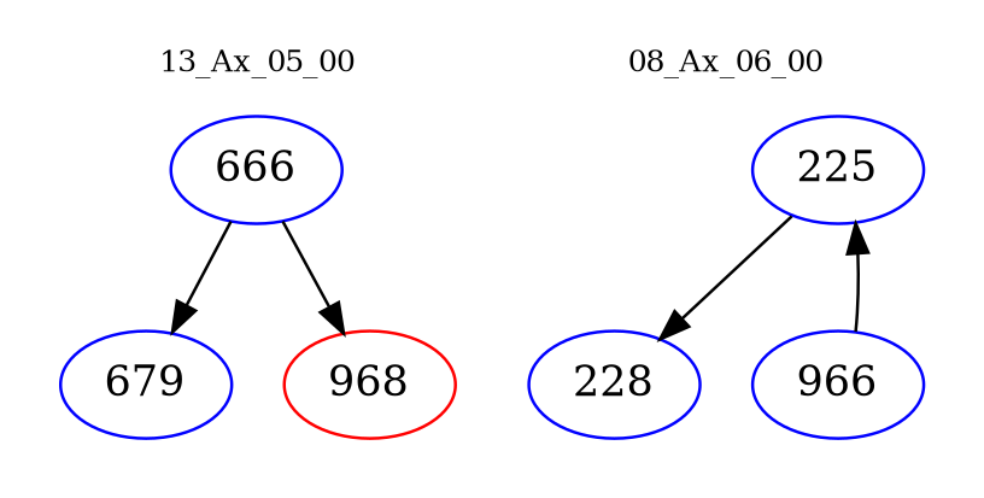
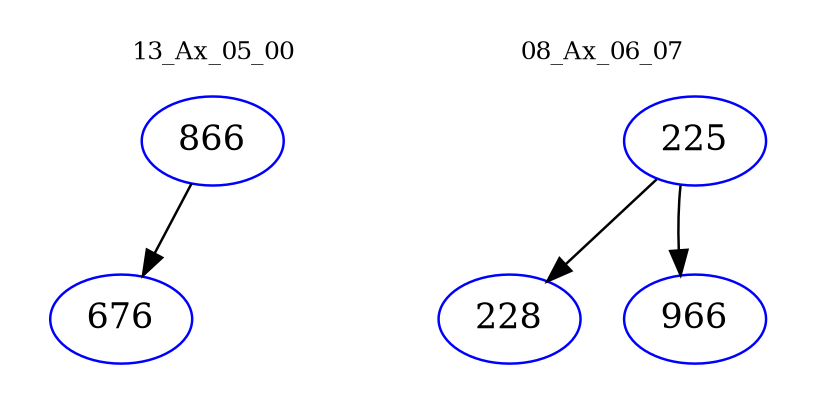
  digraph {
    node [color=blue]
    edge [color=black]
-   n1 [label=666]
-   n2 [label=679]
-   n3 [color=red label=968]
+   n1 [label=866]
+   n2 [label=676]
    n4 [label=225]
    n5 [label=228]
    n6 [label=966]
    subgraph cluster_1 {
      color=white
      fontsize=10
      label="13_Ax_05_00"
      n1
      n2
-     n3
    }
    subgraph cluster_2 {
      color=white
      fontsize=10
-     label="08_Ax_06_00"
+     label="08_Ax_06_07"
      n4
      n5
      n6
    }
    n1 -> n2
-   n1 -> n3
    n4 -> n5
-   n6 -> n4
+   n4 -> n6
  }
